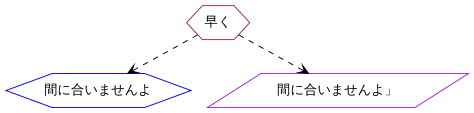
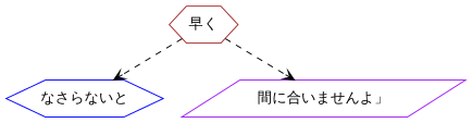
  digraph {
    node [shape=hexagon]
    edge [arrowhead=vee style=dashed]
    n1 [color=brown label="早く"]
-   n2 [color=blue label="間に合いませんよ"]
+   n2 [color=blue label="なさらないと"]
    n3 [color=purple label="間に合いませんよ」" shape=parallelogram]
    n1 -> n2
    n1 -> n3
  }
